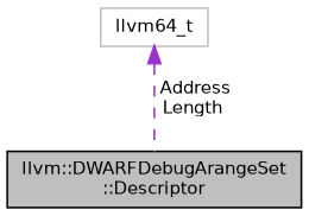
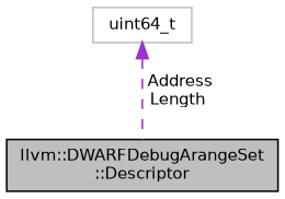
  digraph {
    node [fontname=Helvetica fontsize=10 shape=record]
    n1 [color=black fillcolor=grey75 fontcolor=black height=0.2 label="llvm::DWARFDebugArangeSet\l::Descriptor" style=filled width=0.4]
-   n2 [color=grey75 height=0.2 label=llvm64_t width=0.4]
+   n2 [color=grey75 height=0.2 label=uint64_t width=0.4]
    n2 -> n1 [color=darkorchid3 dir=back fontname=Helvetica fontsize=10 label=" Address\nLength" labelfontname=Helvetica labelfontsize=10 style=dashed]
  }
